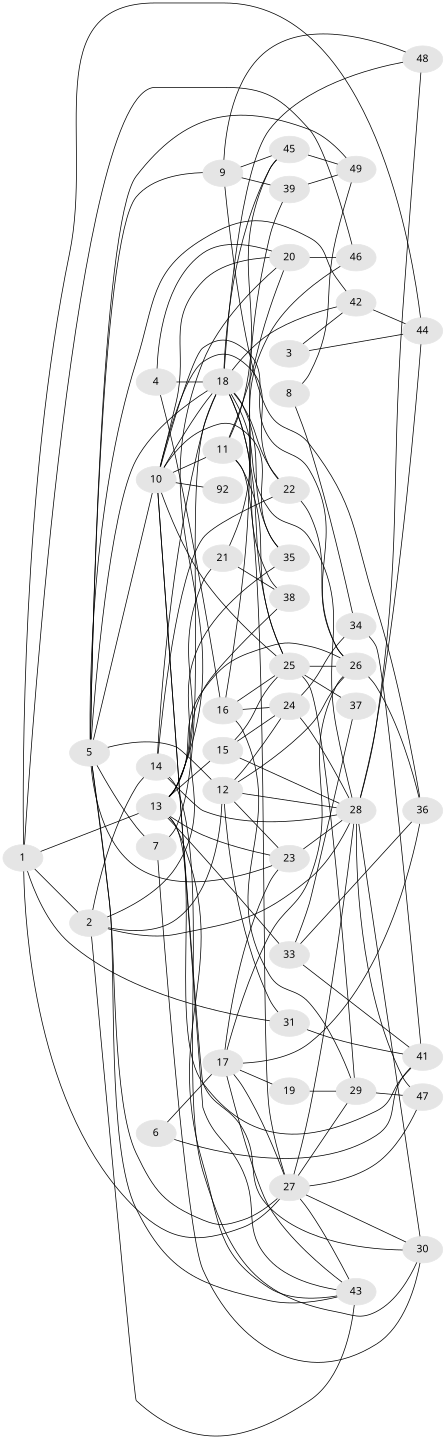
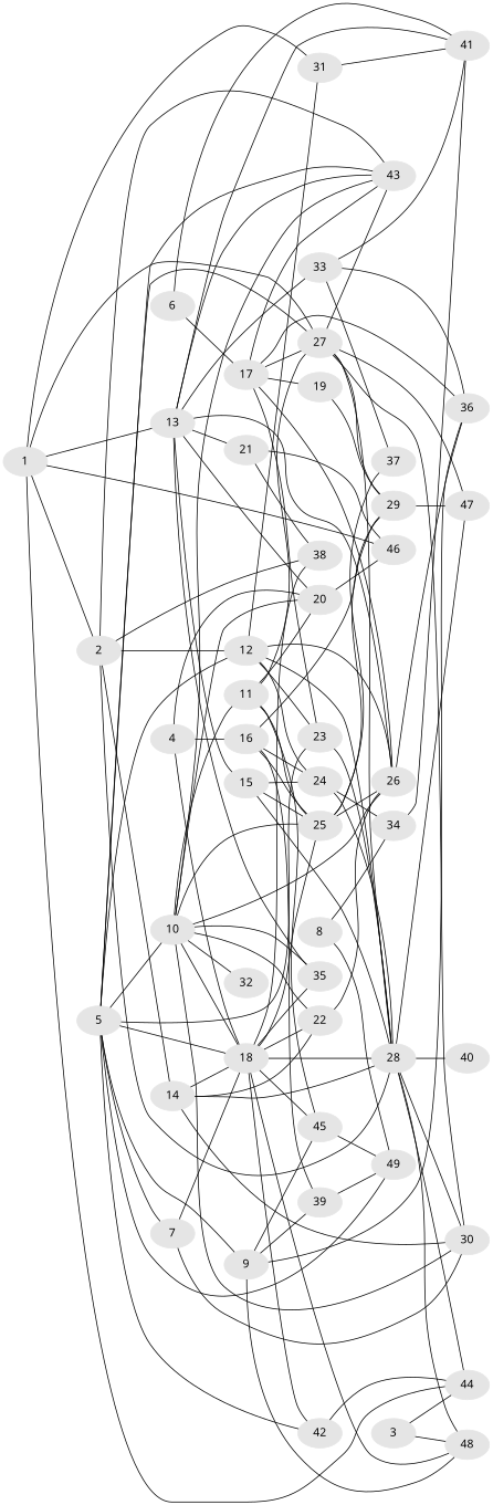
  graph {
    fontname="Noto Sans"
    rankdir=LR
    node [color=gray90 fontname="Noto Sans" style=filled]
    edge [fontname="Noto Sans" weight=1.0]
    1
    2
    13
    27
    31
    44
    46
    12
    14
    28
    38
    43
    20
    23
    41
    26
    35
    15
    21
    33
    30
    29
    47
    24
    18
    22
    48
+   40
    3
    4
    16
    39
    25
    42
    45
    5
    7
    9
    10
    49
    36
    11
-   32 [label=92]
+   32
    6
    17
    19
    8
    34
    37
    1 -- 2
    1 -- 13
    1 -- 27
    1 -- 31
    1 -- 44
    1 -- 46
    2 -- 12 [weight=2.0]
    2 -- 14 [weight=2.0]
    2 -- 28
    2 -- 38
    2 -- 43
    13 -- 43
    13 -- 20
-   13 -- 23
    13 -- 41 [weight=2.0]
    13 -- 26
    13 -- 35
    13 -- 15
    13 -- 21
    13 -- 33
    27 -- 28
    27 -- 43
    27 -- 30
    27 -- 29
    27 -- 47
    31 -- 41
    12 -- 31
    12 -- 28
    12 -- 23
    12 -- 26
    12 -- 24
    14 -- 28 [weight=2.0]
    14 -- 30
    14 -- 18
    14 -- 22
    28 -- 44
    28 -- 30
    28 -- 47
    28 -- 48
+   28 -- 40 [weight=2.0]
    20 -- 46
    23 -- 28
    26 -- 36
    15 -- 28
    15 -- 24 [weight=2.0]
    15 -- 25
    21 -- 46
    21 -- 38
    33 -- 41
    33 -- 36
    33 -- 37
    29 -- 47
    24 -- 28
    24 -- 34
    18 -- 28 [weight=2.0]
    18 -- 38
    18 -- 35
    18 -- 22
    18 -- 48
    18 -- 25 [weight=2.0]
    18 -- 42
    18 -- 45
    22 -- 26
    3 -- 44
-   3 -- 42
+   3 -- 48
    4 -- 20
    4 -- 18
    4 -- 16
    16 -- 29
    16 -- 24
    16 -- 39
    16 -- 25 [weight=3.0]
    39 -- 49
    25 -- 26 [weight=3.0]
    25 -- 29
    25 -- 37 [weight=2.0]
    42 -- 44
    45 -- 49
    5 -- 27
    5 -- 12
    5 -- 43
    5 -- 23 [weight=3.0]
    5 -- 18
    5 -- 42
    5 -- 7
    5 -- 9
    5 -- 10
    5 -- 49
    7 -- 30
    7 -- 18
    9 -- 48
    9 -- 39
    9 -- 45
    9 -- 36
    10 -- 43
    10 -- 20
    10 -- 26
    10 -- 35
    10 -- 30
    10 -- 18
    10 -- 22
    10 -- 25
    10 -- 11
    10 -- 32 [weight=2.0]
    11 -- 27
    11 -- 20
    11 -- 25
    11 -- 45
    6 -- 41
    6 -- 17
    17 -- 27
    17 -- 43
    17 -- 23 [weight=2.0]
    17 -- 26
    17 -- 36
    17 -- 19 [weight=2.0]
    19 -- 29
    8 -- 49
    8 -- 34
    34 -- 41
  }
